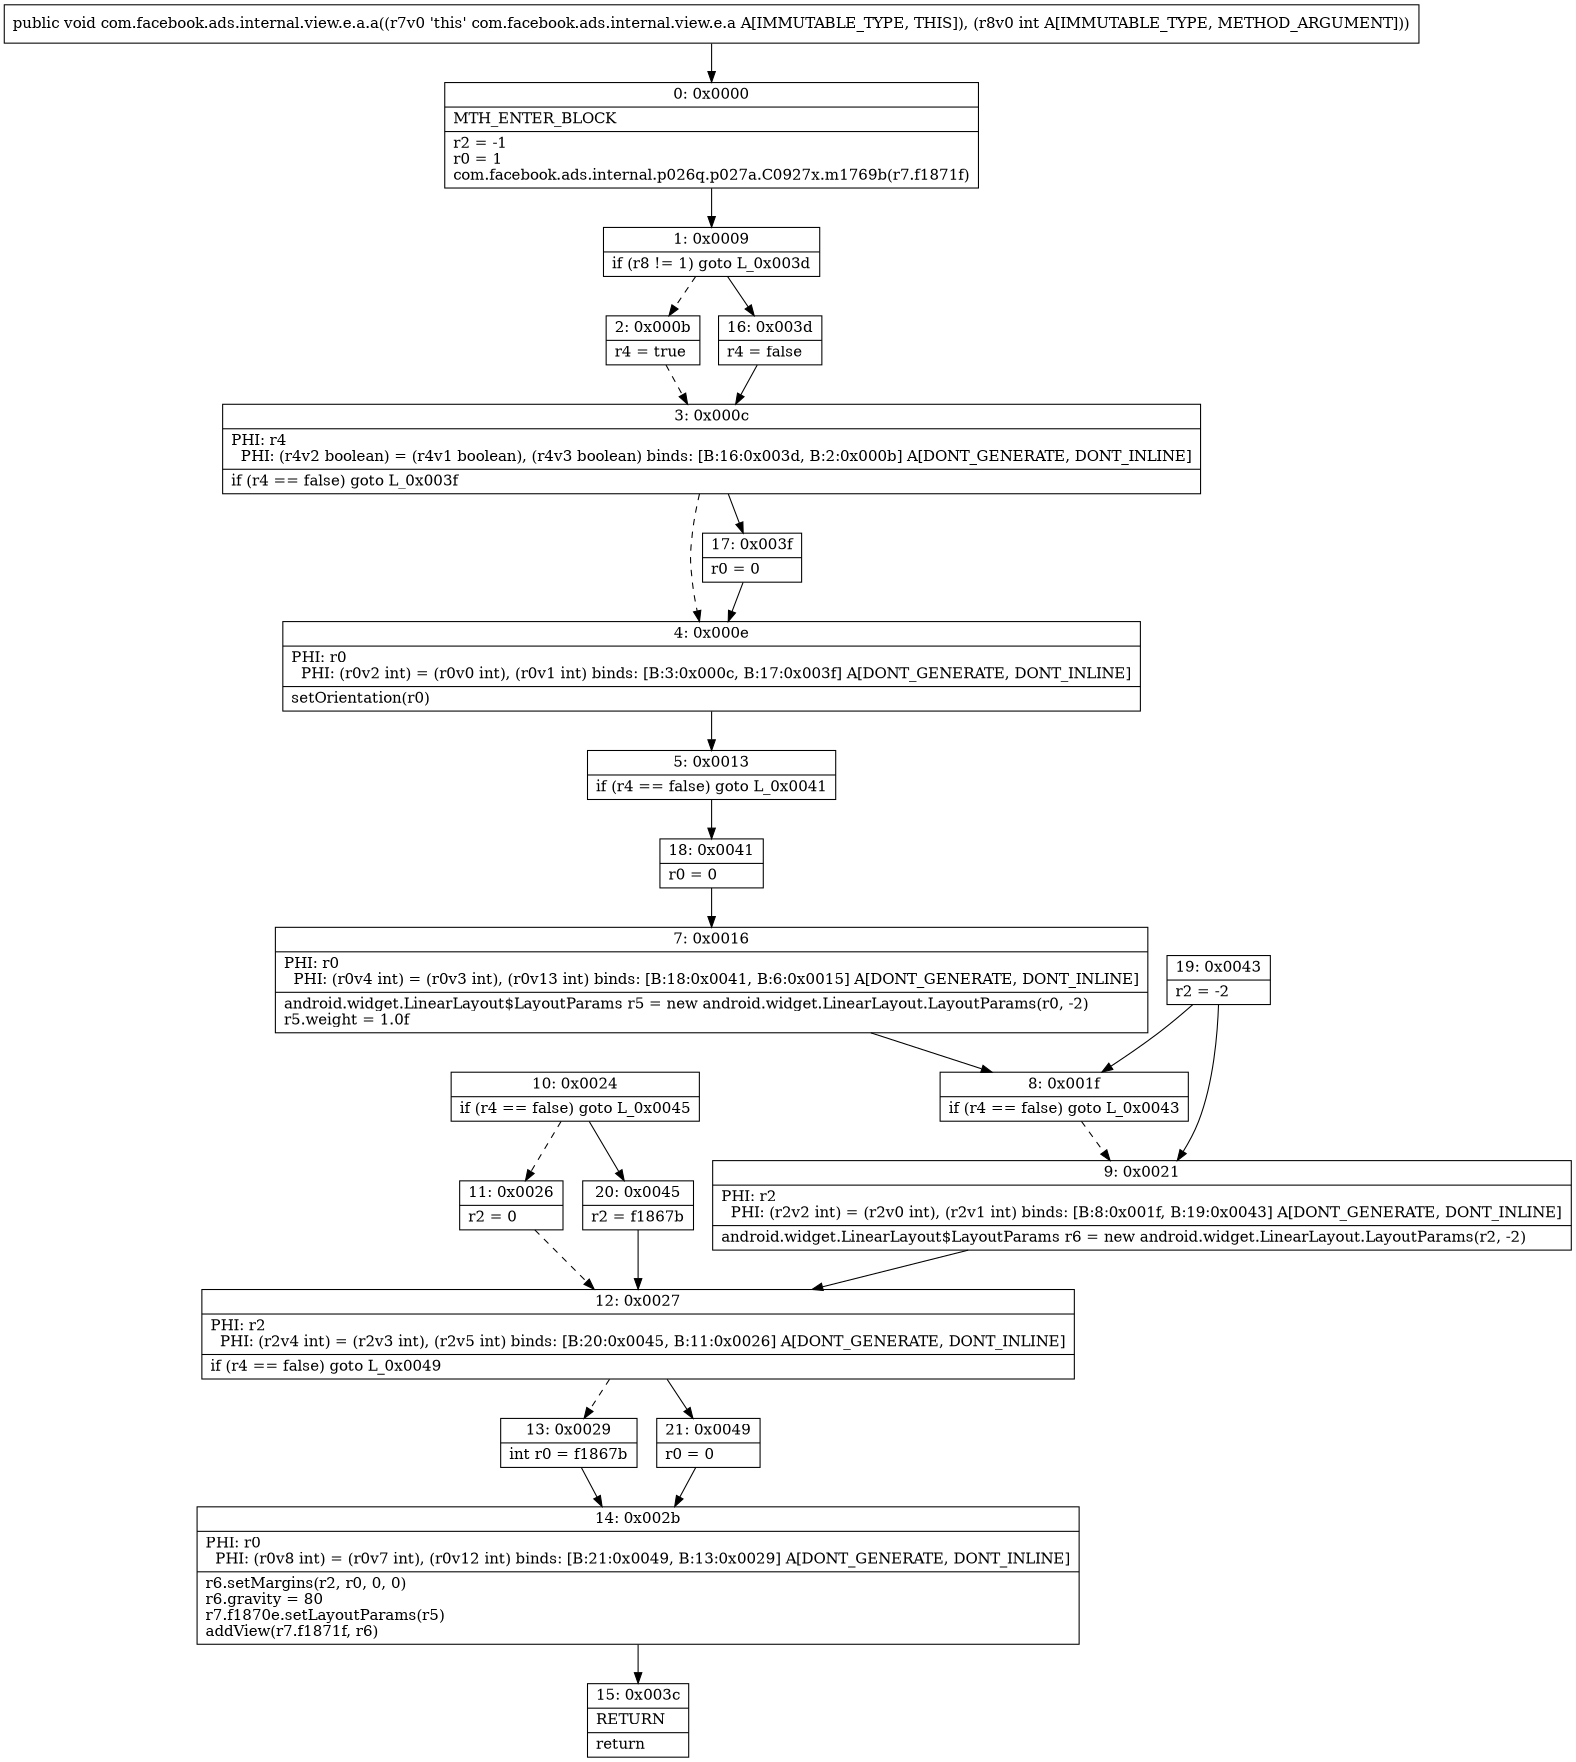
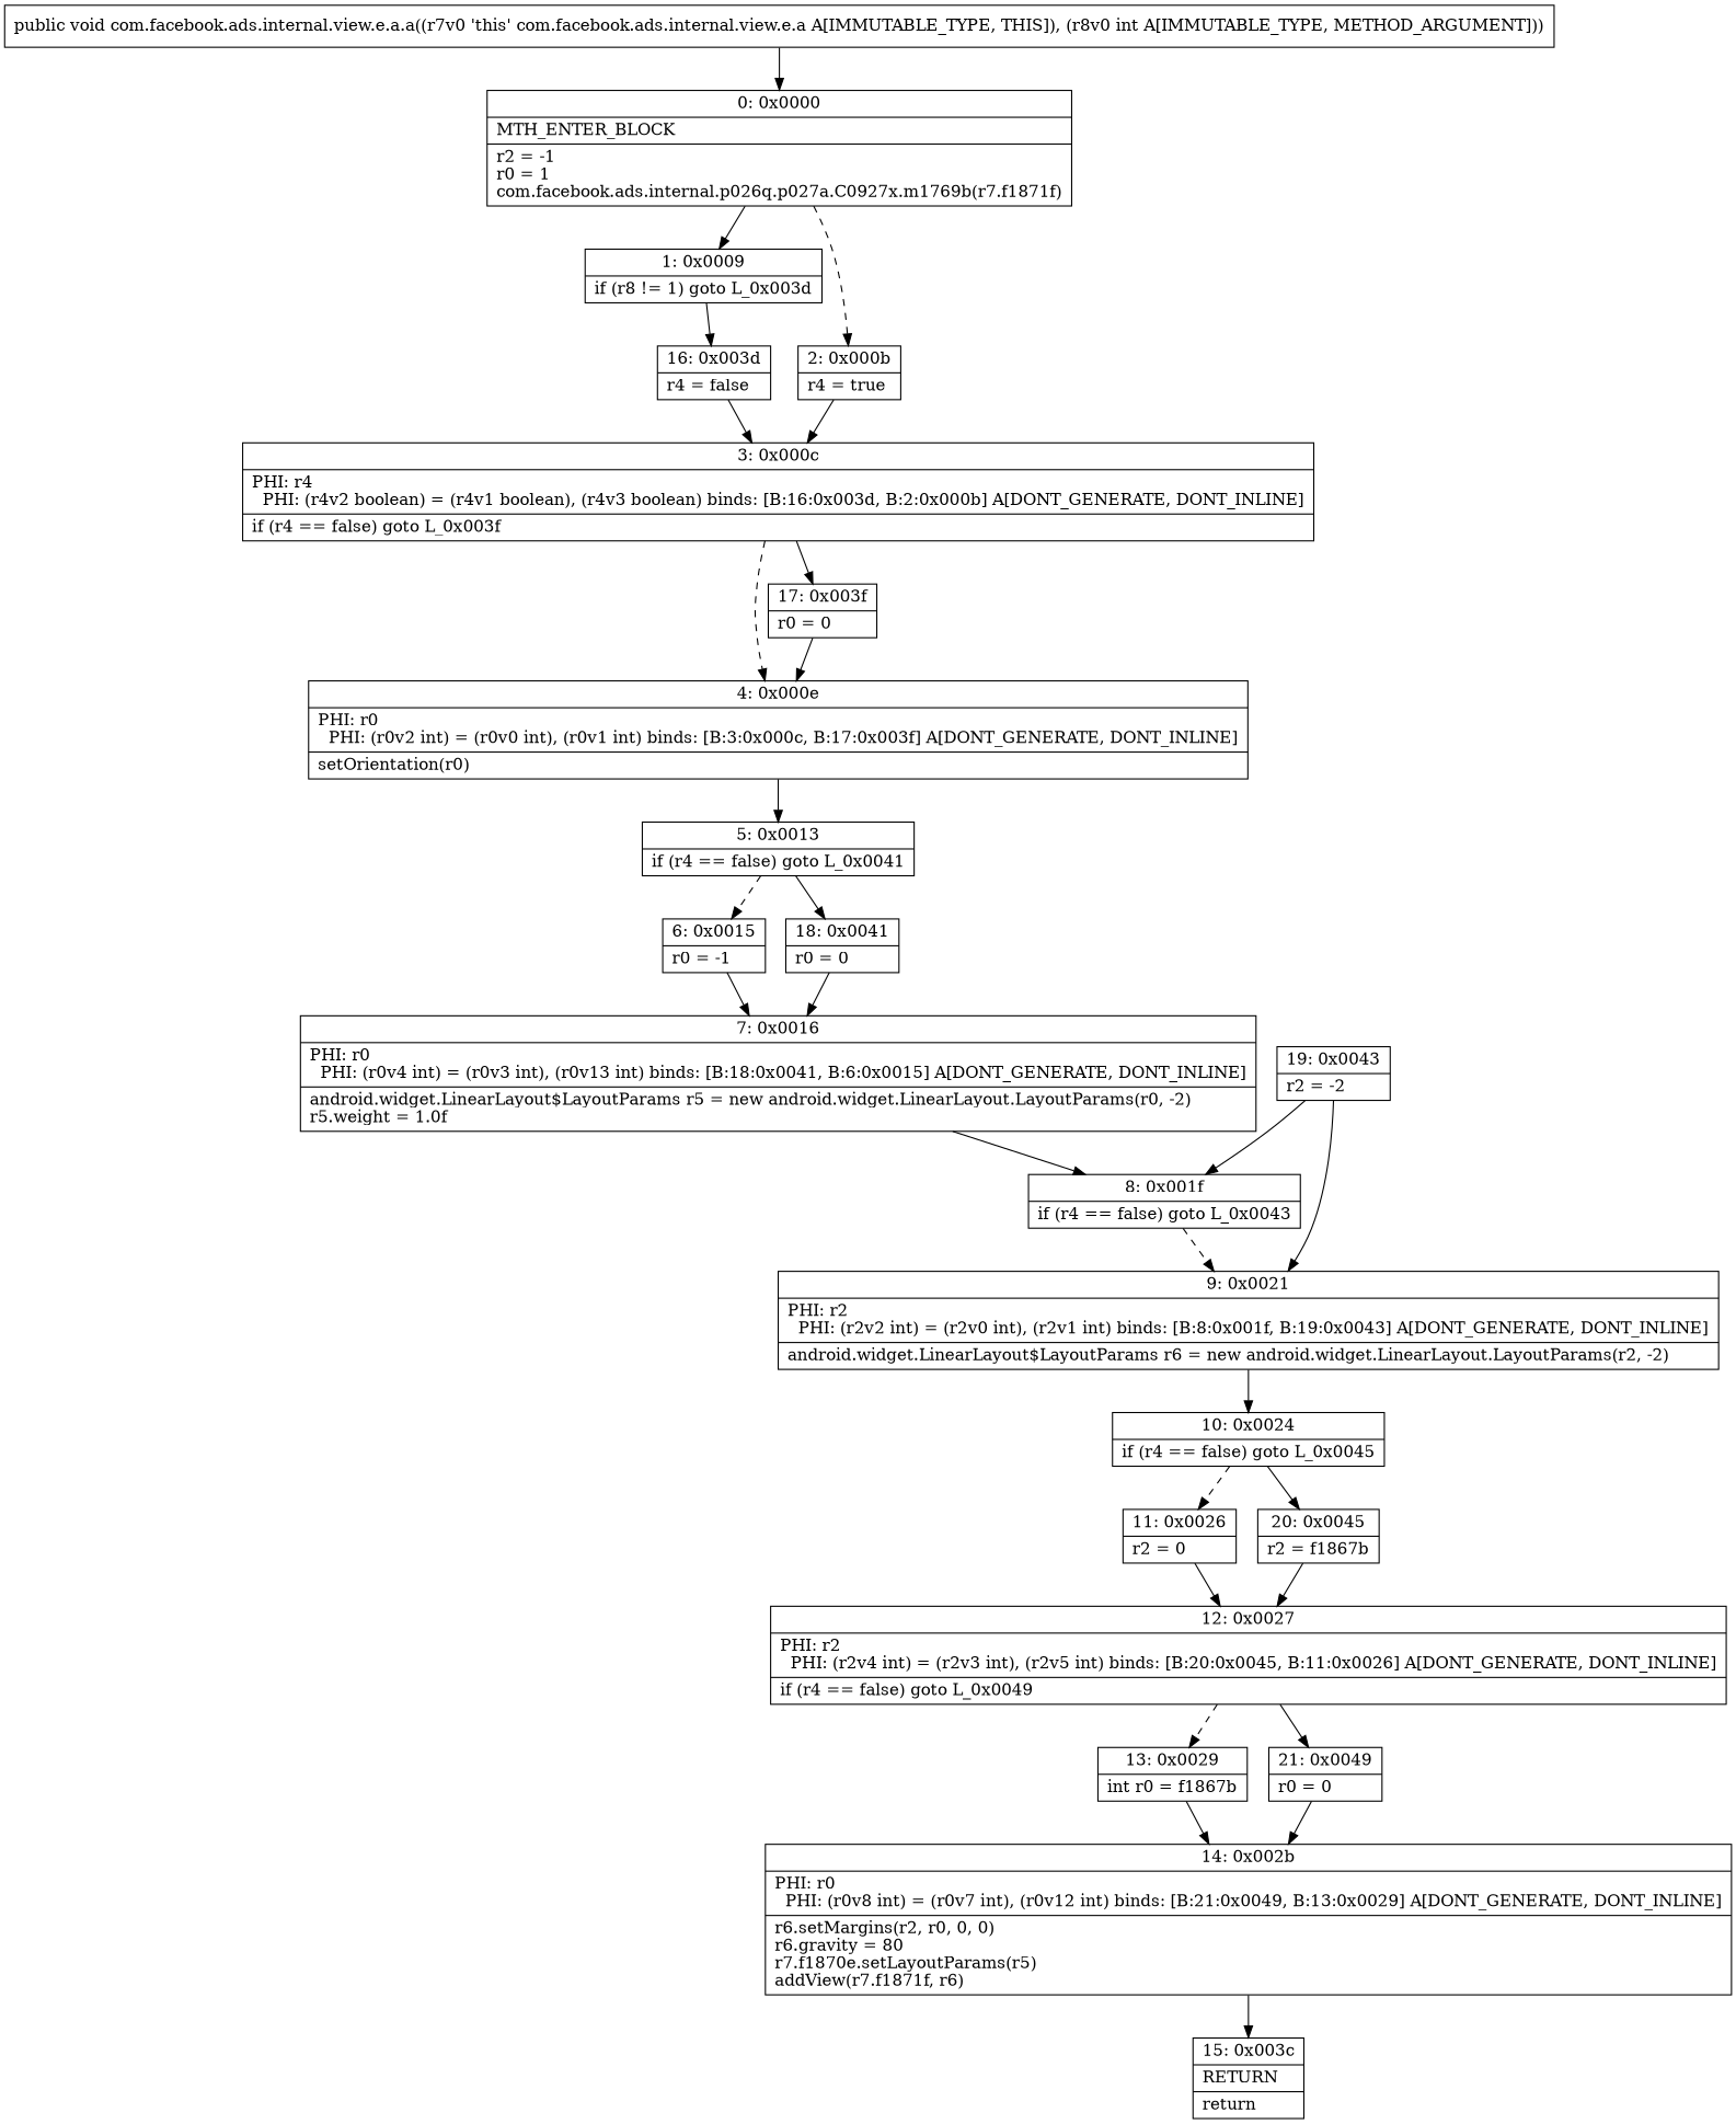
  digraph {
    node [shape=record]
    n1 [label="{0\:\ 0x0000|MTH_ENTER_BLOCK\l|r2 = \-1\lr0 = 1\lcom.facebook.ads.internal.p026q.p027a.C0927x.m1769b(r7.f1871f)\l}"]
    n2 [label="{1\:\ 0x0009|if (r8 != 1) goto L_0x003d\l}"]
    n3 [label="{2\:\ 0x000b|r4 = true\l}"]
    n4 [label="{16\:\ 0x003d|r4 = false\l}"]
    n5 [label="{3\:\ 0x000c|PHI: r4 \l  PHI: (r4v2 boolean) = (r4v1 boolean), (r4v3 boolean) binds: [B:16:0x003d, B:2:0x000b] A[DONT_GENERATE, DONT_INLINE]\l|if (r4 == false) goto L_0x003f\l}"]
    n6 [label="{4\:\ 0x000e|PHI: r0 \l  PHI: (r0v2 int) = (r0v0 int), (r0v1 int) binds: [B:3:0x000c, B:17:0x003f] A[DONT_GENERATE, DONT_INLINE]\l|setOrientation(r0)\l}"]
    n7 [label="{17\:\ 0x003f|r0 = 0\l}"]
    n8 [label="{5\:\ 0x0013|if (r4 == false) goto L_0x0041\l}"]
+   n9 [label="{6\:\ 0x0015|r0 = \-1\l}"]
    n10 [label="{18\:\ 0x0041|r0 = 0\l}"]
    n11 [label="{7\:\ 0x0016|PHI: r0 \l  PHI: (r0v4 int) = (r0v3 int), (r0v13 int) binds: [B:18:0x0041, B:6:0x0015] A[DONT_GENERATE, DONT_INLINE]\l|android.widget.LinearLayout$LayoutParams r5 = new android.widget.LinearLayout.LayoutParams(r0, \-2)\lr5.weight = 1.0f\l}"]
    n12 [label="{8\:\ 0x001f|if (r4 == false) goto L_0x0043\l}"]
    n13 [label="{9\:\ 0x0021|PHI: r2 \l  PHI: (r2v2 int) = (r2v0 int), (r2v1 int) binds: [B:8:0x001f, B:19:0x0043] A[DONT_GENERATE, DONT_INLINE]\l|android.widget.LinearLayout$LayoutParams r6 = new android.widget.LinearLayout.LayoutParams(r2, \-2)\l}"]
    n14 [label="{10\:\ 0x0024|if (r4 == false) goto L_0x0045\l}"]
    n15 [label="{19\:\ 0x0043|r2 = \-2\l}"]
    n16 [label="{11\:\ 0x0026|r2 = 0\l}"]
    n17 [label="{20\:\ 0x0045|r2 = f1867b\l}"]
    n18 [label="{12\:\ 0x0027|PHI: r2 \l  PHI: (r2v4 int) = (r2v3 int), (r2v5 int) binds: [B:20:0x0045, B:11:0x0026] A[DONT_GENERATE, DONT_INLINE]\l|if (r4 == false) goto L_0x0049\l}"]
    n19 [label="{13\:\ 0x0029|int r0 = f1867b\l}"]
    n20 [label="{21\:\ 0x0049|r0 = 0\l}"]
    n21 [label="{14\:\ 0x002b|PHI: r0 \l  PHI: (r0v8 int) = (r0v7 int), (r0v12 int) binds: [B:21:0x0049, B:13:0x0029] A[DONT_GENERATE, DONT_INLINE]\l|r6.setMargins(r2, r0, 0, 0)\lr6.gravity = 80\lr7.f1870e.setLayoutParams(r5)\laddView(r7.f1871f, r6)\l}"]
    n22 [label="{15\:\ 0x003c|RETURN\l|return\l}"]
    n23 [label="{public void com.facebook.ads.internal.view.e.a.a((r7v0 'this' com.facebook.ads.internal.view.e.a A[IMMUTABLE_TYPE, THIS]), (r8v0 int A[IMMUTABLE_TYPE, METHOD_ARGUMENT])) }"]
    n1 -> n2
-   n2 -> n3 [style=dashed]
+   n1 -> n3 [style=dashed]
    n2 -> n4
-   n3 -> n5 [style=dashed]
+   n3 -> n5
    n4 -> n5
    n5 -> n6 [style=dashed]
    n5 -> n7
    n6 -> n8
    n7 -> n6
+   n8 -> n9 [style=dashed]
    n8 -> n10
+   n9 -> n11
    n10 -> n11
    n11 -> n12
    n12 -> n13 [style=dashed]
-   n13 -> n18
+   n13 -> n14
    n14 -> n16 [style=dashed]
    n14 -> n17
    n15 -> n12
    n15 -> n13
-   n16 -> n18 [style=dashed]
+   n16 -> n18
    n17 -> n18
    n18 -> n19 [style=dashed]
    n18 -> n20
    n19 -> n21
    n20 -> n21
    n21 -> n22
    n23 -> n1
  }
